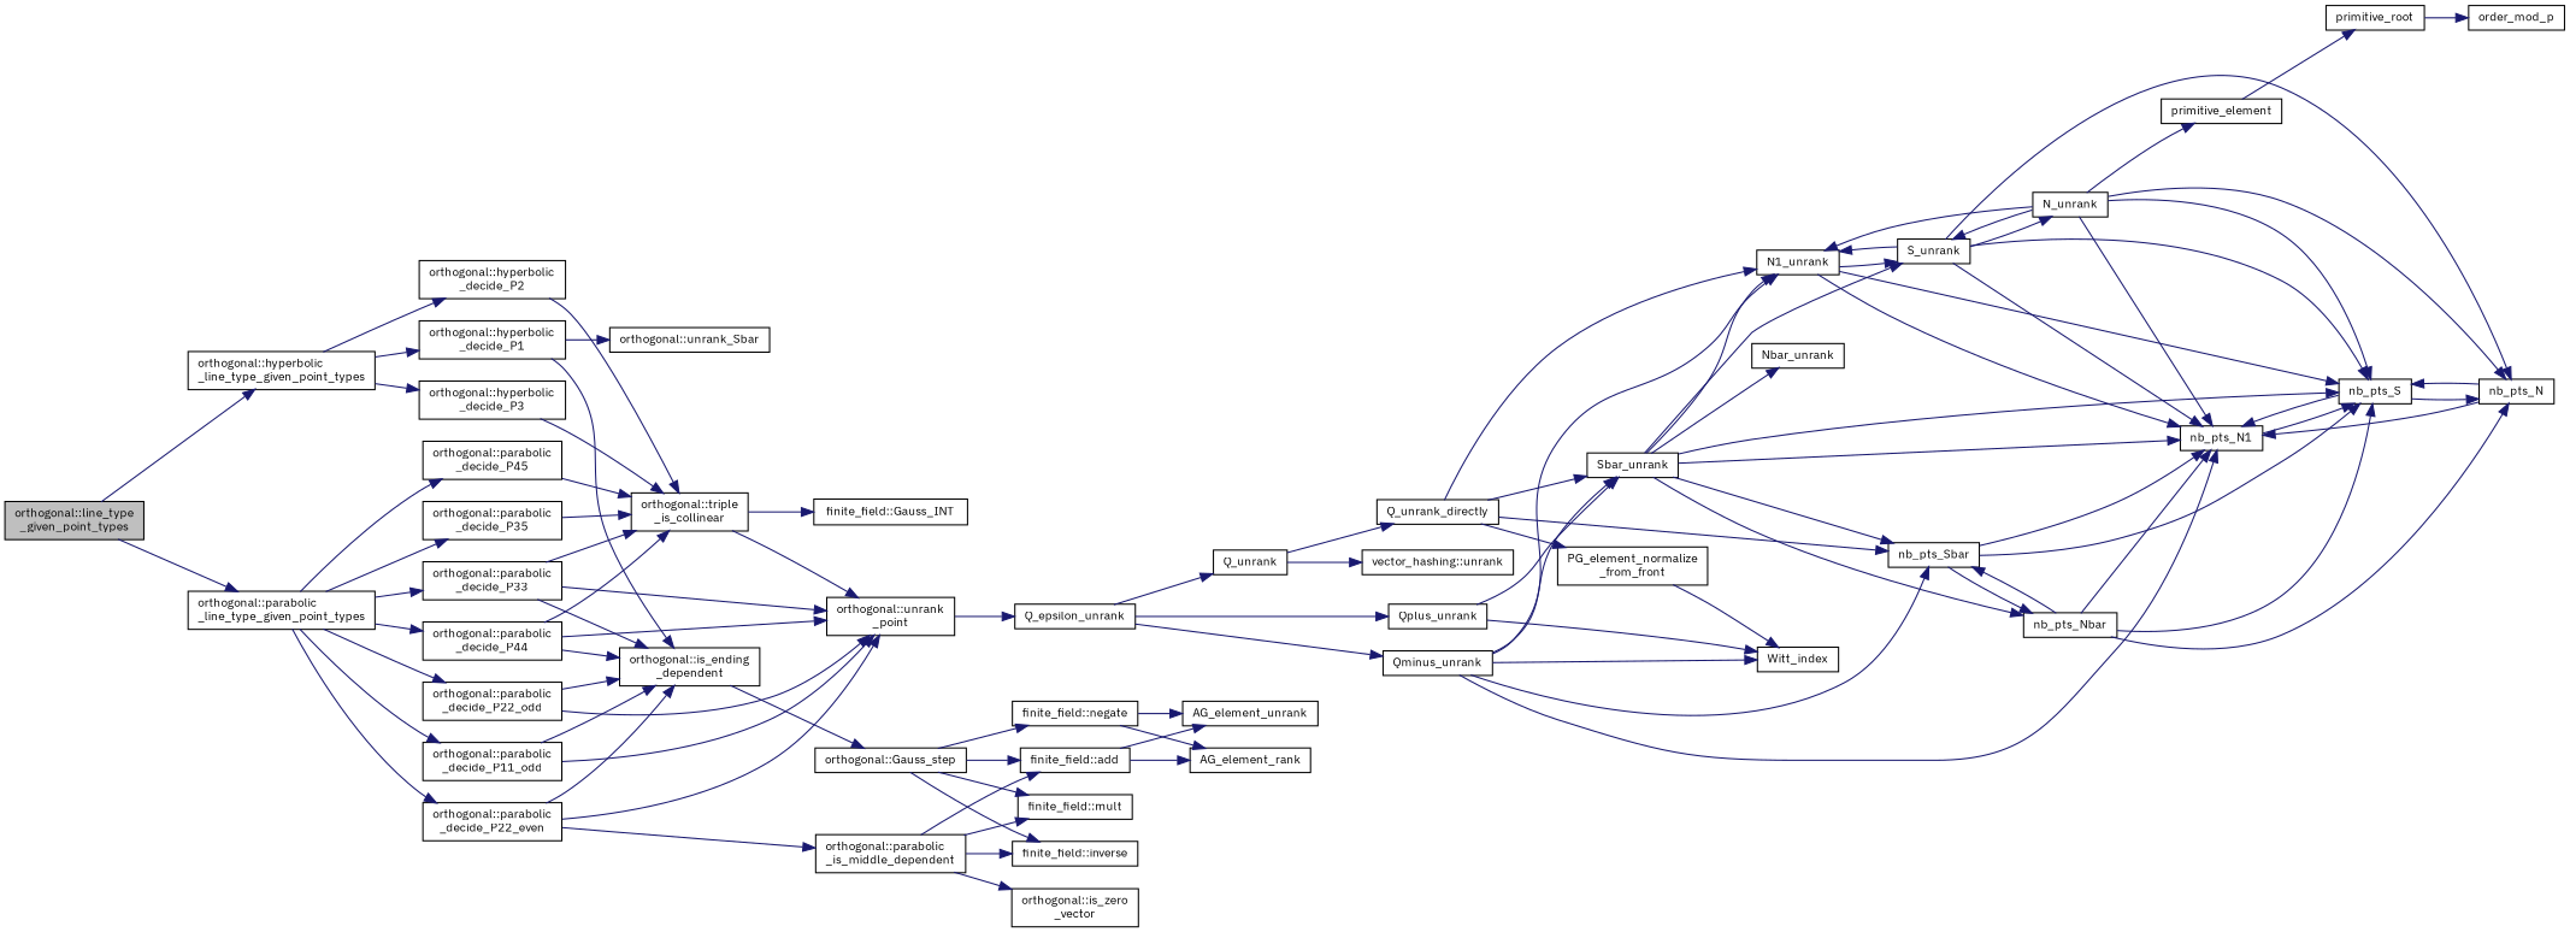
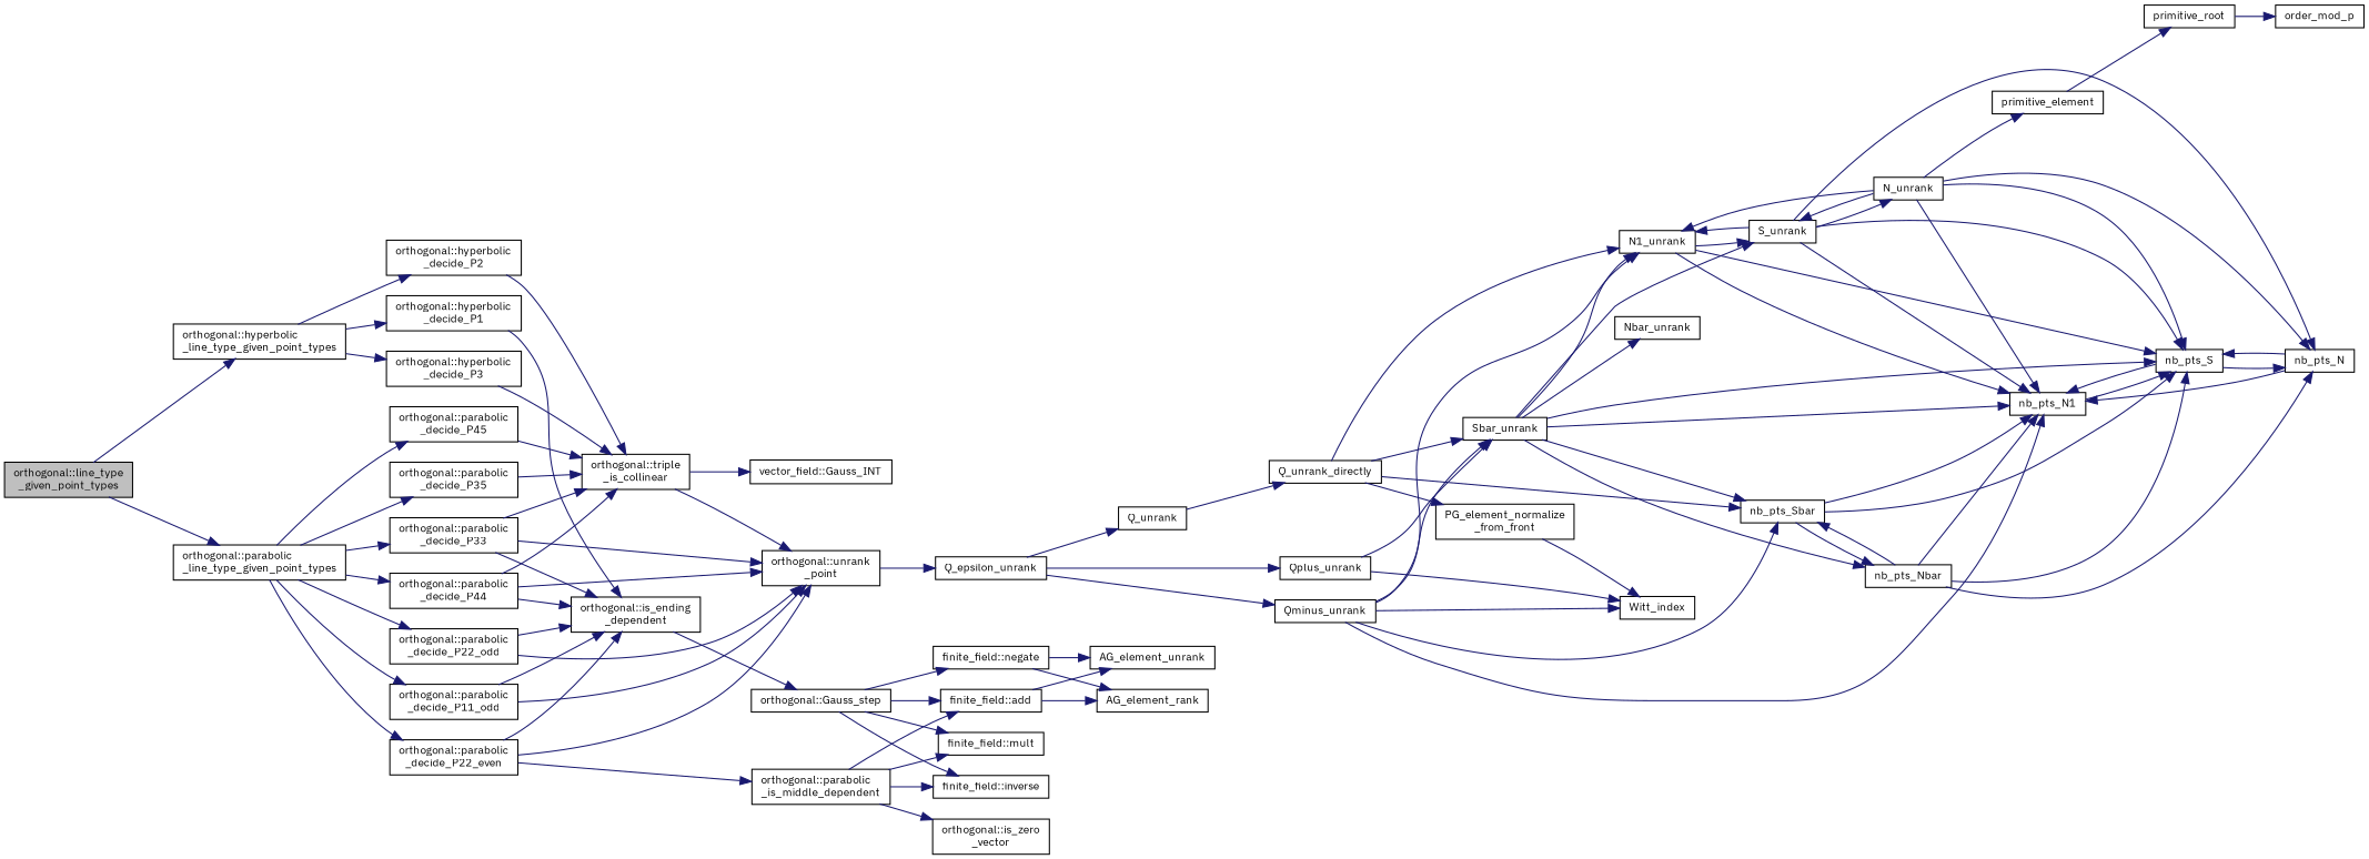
  digraph {
    fontname="IBM Plex Sans"
    rankdir=LR
    node [color=black fillcolor=white fontname="IBM Plex Sans" fontsize=10 shape=record style=filled]
    edge [color=midnightblue fontname="IBM Plex Sans" fontsize=10 labelfontname=Helvetica labelfontsize=10 style=solid]
    n1 [fillcolor=grey75 fontcolor=black height=0.2 label="orthogonal::line_type\l_given_point_types" width=0.4]
    n2 [height=0.2 label="orthogonal::hyperbolic\l_line_type_given_point_types" width=0.4]
    n3 [height=0.2 label="orthogonal::parabolic\l_line_type_given_point_types" width=0.4]
    n4 [height=0.2 label="orthogonal::hyperbolic\l_decide_P1" width=0.4]
    n5 [height=0.2 label="orthogonal::hyperbolic\l_decide_P2" width=0.4]
    n6 [height=0.2 label="orthogonal::hyperbolic\l_decide_P3" width=0.4]
    n7 [height=0.2 label="orthogonal::parabolic\l_decide_P11_odd" width=0.4]
    n8 [height=0.2 label="orthogonal::parabolic\l_decide_P22_even" width=0.4]
    n9 [height=0.2 label="orthogonal::parabolic\l_decide_P22_odd" width=0.4]
    n10 [height=0.2 label="orthogonal::parabolic\l_decide_P33" width=0.4]
    n11 [height=0.2 label="orthogonal::parabolic\l_decide_P35" width=0.4]
    n12 [height=0.2 label="orthogonal::parabolic\l_decide_P44" width=0.4]
    n13 [height=0.2 label="orthogonal::parabolic\l_decide_P45" width=0.4]
-   n14 [height=0.2 label="orthogonal::unrank_Sbar" width=0.4]
    n15 [height=0.2 label="orthogonal::is_ending\l_dependent" width=0.4]
    n16 [height=0.2 label="orthogonal::triple\l_is_collinear" width=0.4]
    n17 [height=0.2 label="orthogonal::Gauss_step" width=0.4]
    n18 [height=0.2 label="finite_field::negate" width=0.4]
    n19 [height=0.2 label="finite_field::mult" width=0.4]
    n20 [height=0.2 label="finite_field::inverse" width=0.4]
    n21 [height=0.2 label="finite_field::add" width=0.4]
    n22 [height=0.2 label=AG_element_unrank width=0.4]
    n23 [height=0.2 label=AG_element_rank width=0.4]
    n24 [height=0.2 label="orthogonal::unrank\l_point" width=0.4]
-   n25 [height=0.2 label="finite_field::Gauss_INT" width=0.4]
+   n25 [height=0.2 label="vector_field::Gauss_INT" width=0.4]
    n26 [height=0.2 label=Q_epsilon_unrank width=0.4]
    n27 [height=0.2 label=Q_unrank width=0.4]
    n28 [height=0.2 label=Qplus_unrank width=0.4]
    n29 [height=0.2 label=Qminus_unrank width=0.4]
-   n30 [height=0.2 label="vector_hashing::unrank" width=0.4]
    n31 [height=0.2 label=Q_unrank_directly width=0.4]
    n32 [height=0.2 label=Witt_index width=0.4]
    n33 [height=0.2 label=Sbar_unrank width=0.4]
    n34 [height=0.2 label=nb_pts_Sbar width=0.4]
    n35 [height=0.2 label=N1_unrank width=0.4]
    n36 [height=0.2 label=nb_pts_N1 width=0.4]
    n37 [height=0.2 label="PG_element_normalize\l_from_front" width=0.4]
    n38 [height=0.2 label=nb_pts_S width=0.4]
    n39 [height=0.2 label=nb_pts_Nbar width=0.4]
    n40 [height=0.2 label=S_unrank width=0.4]
    n41 [height=0.2 label=Nbar_unrank width=0.4]
    n42 [height=0.2 label=nb_pts_N width=0.4]
    n43 [height=0.2 label=N_unrank width=0.4]
    n44 [height=0.2 label=primitive_element width=0.4]
    n45 [height=0.2 label=primitive_root width=0.4]
    n46 [height=0.2 label=order_mod_p width=0.4]
    n47 [height=0.2 label="orthogonal::parabolic\l_is_middle_dependent" width=0.4]
    n48 [height=0.2 label="orthogonal::is_zero\l_vector" width=0.4]
    n1 -> n2
    n1 -> n3
    n2 -> n4
    n2 -> n5
    n2 -> n6
    n3 -> n7
    n3 -> n8
    n3 -> n9
    n3 -> n10
    n3 -> n11
    n3 -> n12
    n3 -> n13
-   n4 -> n14
    n4 -> n15
    n5 -> n16
    n6 -> n16
    n7 -> n15
    n7 -> n24
    n8 -> n15
    n8 -> n24
    n8 -> n47
    n9 -> n15
    n9 -> n24
    n10 -> n15
    n10 -> n16
    n10 -> n24
    n11 -> n16
    n12 -> n15
    n12 -> n16
    n12 -> n24
    n13 -> n16
    n15 -> n17
    n16 -> n24
    n16 -> n25
    n17 -> n18
    n17 -> n19
    n17 -> n20
    n17 -> n21
    n18 -> n22
    n18 -> n23
    n21 -> n22
    n21 -> n23
    n24 -> n26
    n26 -> n27
    n26 -> n28
    n26 -> n29
-   n27 -> n30
    n27 -> n31
    n28 -> n32
    n28 -> n33
    n29 -> n32
    n29 -> n33
    n29 -> n34
    n29 -> n35
    n29 -> n36
    n31 -> n33
    n31 -> n34
    n31 -> n35
    n31 -> n37
    n33 -> n34
    n33 -> n35
    n33 -> n36
    n33 -> n38
    n33 -> n39
    n33 -> n40
    n33 -> n41
    n34 -> n36
    n34 -> n38
    n34 -> n39
    n35 -> n36
    n35 -> n38
    n35 -> n40
    n36 -> n38
    n37 -> n32
    n38 -> n36
    n38 -> n42
    n39 -> n34
    n39 -> n36
    n39 -> n38
    n39 -> n42
    n40 -> n35
    n40 -> n36
    n40 -> n38
    n40 -> n42
    n40 -> n43
    n42 -> n36
    n42 -> n38
    n43 -> n35
    n43 -> n36
    n43 -> n38
    n43 -> n40
    n43 -> n42
    n43 -> n44
    n44 -> n45
    n45 -> n46
    n47 -> n19
    n47 -> n20
    n47 -> n21
    n47 -> n48
  }
